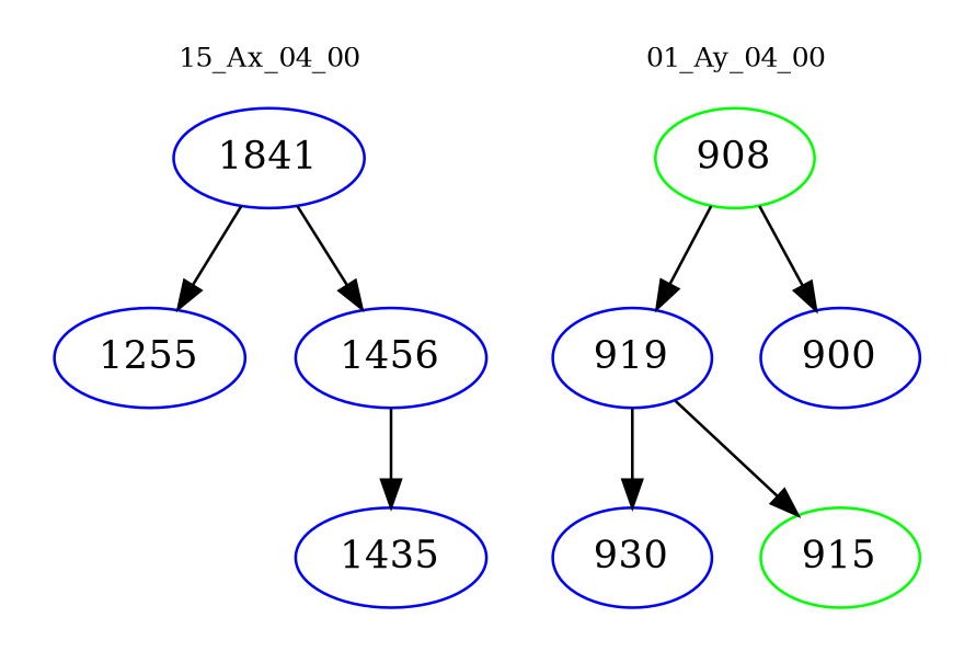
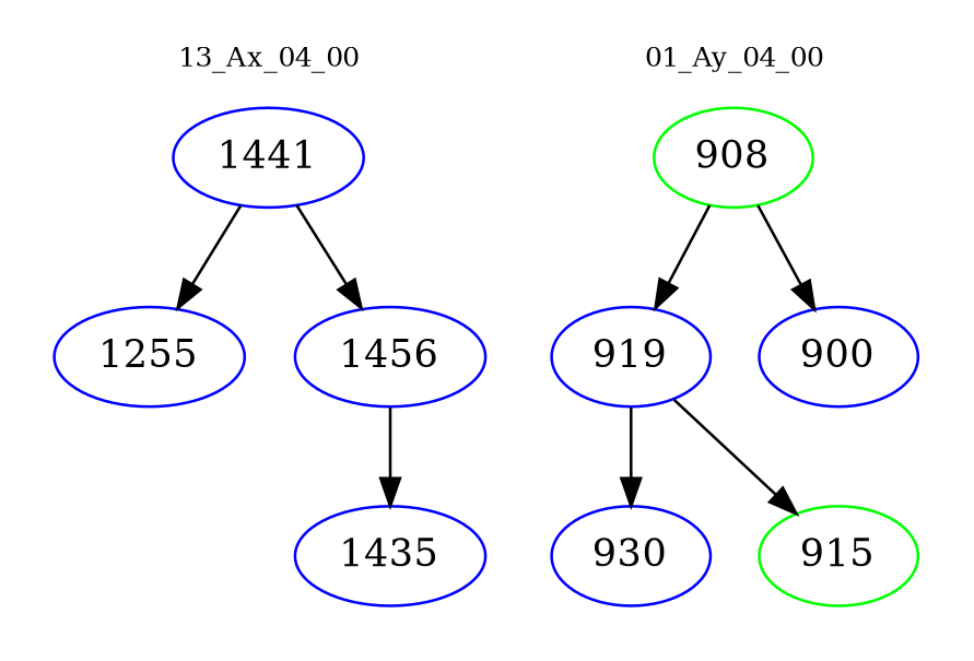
  digraph {
    node [color=blue]
    edge [color=black]
-   n1 [label=1841]
+   n1 [label=1441]
    n2 [label=1255]
    n3 [label=1456]
    n4 [label=1435]
    n5 [label=919]
    n6 [color=green label=908]
    n7 [label=930]
    n8 [color=green label=915]
    n9 [label=900]
    subgraph cluster_1 {
      color=white
      fontsize=10
-     label="15_Ax_04_00"
+     label="13_Ax_04_00"
      n1
      n2
      n3
      n4
    }
    subgraph cluster_2 {
      color=white
      fontsize=10
      label="01_Ay_04_00"
      n5
      n6
      n7
      n8
      n9
    }
    n1 -> n2
    n1 -> n3
    n3 -> n4
    n5 -> n7
    n5 -> n8
    n6 -> n5
    n6 -> n9
  }
